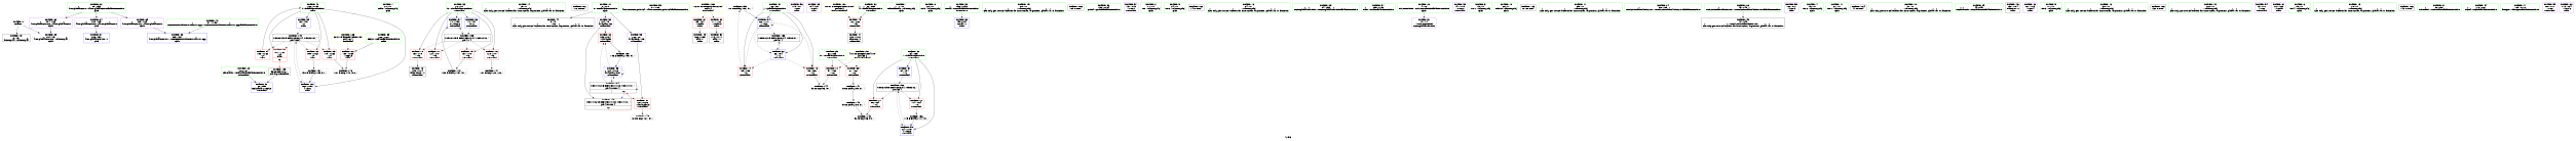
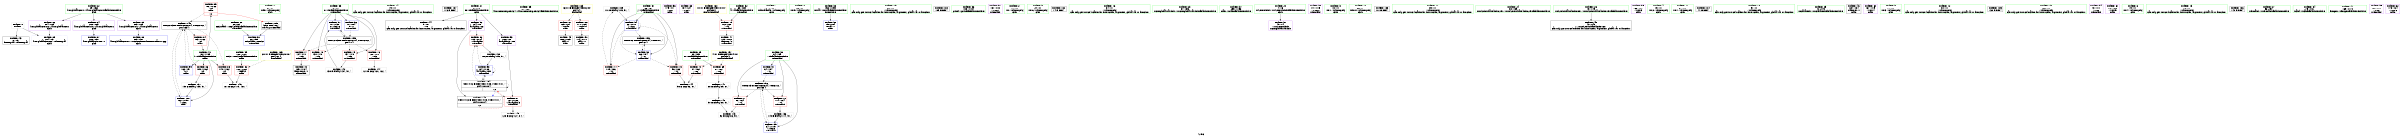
  digraph {
    label=SVFG
    node [color=green shape=record]
    edge [style=solid]
    n1 [color=grey label="{NodeID: 0\nNullPtr}"]
    n2 [color=black label="{NodeID: 43\n2\<--3\ndummyVal\<--dummyVal\n}"]
    n3 [color=blue label="{NodeID: 89\n204\<--3\nllvm.global_ctors_2\<--dummyVal\nGlob }" style=dotted]
    n4 [color=blue label="{NodeID: 90\n60\<--59\nTEST.addr\<--TEST\n_Z5_maini\n}"]
    n5 [label="{NodeID: 7\n21\<--1\nstdin\<--dummyObj\nGlob }"]
    n6 [color=blue label="{NodeID: 97\n70\<--138\ni8\<--inc16\n_Z5_maini\n}"]
    n7 [color=black label="{NodeID: 155\nMR_12V_3 = PHI(MR_12V_4, MR_12V_2, )\npts\{71 \}\n}"]
    n8 [color=red label="{NodeID: 77\n124\<--70\n\<--i8\n_Z5_maini\n}"]
    n9 [color=red label="{NodeID: 78\n130\<--70\n\<--i8\n_Z5_maini\n}"]
    n10 [color=red label="{NodeID: 76\n120\<--70\n\<--i8\n_Z5_maini\n}"]
    n11 [color=red label="{NodeID: 79\n137\<--70\n\<--i8\n_Z5_maini\n}"]
    n12 [color=black label="{NodeID: 48\n125\<--124\nidxprom12\<--\n_Z5_maini\n}"]
    n13 [color=grey label="{NodeID: 147\n121 = cmp(120, 122, )\n}"]
    n14 [color=grey label="{NodeID: 142\n138 = Binary(137, 91, )\n}"]
    n15 [label="{NodeID: 14\n79\<--1\n\<--dummyObj\nCan only get source location for instruction, argument, global var or function.}"]
    n16 [color=black label="{NodeID: 187\n176 = PHI()\n}"]
    n17 [label="{NodeID: 21\n8\<--10\nH\<--H_field_insensitive\nGlob }"]
    n18 [color=black label="{NodeID: 44\n9\<--8\n\<--H\nCan only get source location for instruction, argument, global var or function.}"]
    n19 [color=purple label="{NodeID: 52\n104\<--8\narrayidx\<--H\n_Z5_maini\n}"]
    n20 [color=purple label="{NodeID: 53\n126\<--8\narrayidx13\<--H\n_Z5_maini\n}"]
    n21 [color=red label="{NodeID: 80\n105\<--104\n\<--arrayidx\n_Z5_maini\n}"]
    n22 [color=black label="{NodeID: 148\nMR_14V_2 = PHI(MR_14V_3, MR_14V_1, )\npts\{100000 \}\n|{<s0>12}}"]
    n23 [color=red label="{NodeID: 81\n127\<--126\n\<--arrayidx13\n_Z5_maini\n}"]
    n24 [color=grey label="{NodeID: 138\n106 = Binary(105, 91, )\n}"]
    n25 [color=blue label="{NodeID: 93\n104\<--106\narrayidx\<--xor\n_Z5_maini\n}"]
    n26 [color=black label="{NodeID: 154\nMR_14V_2 = PHI(MR_14V_3, MR_14V_1, )\npts\{100000 \}\n|{|<s4>12}}"]
    n27 [color=grey label="{NodeID: 145\n128 = cmp(127, 84, )\n}"]
    n28 [label="{NodeID: 28\n60\<--61\nTEST.addr\<--TEST.addr_field_insensitive\n_Z5_maini\n}"]
    n29 [label="{NodeID: 35\n81\<--82\nllvm.memset.p0i8.i64\<--llvm.memset.p0i8.i64_field_insensitive\n}"]
-   n30 [label="{NodeID: 42\n31\<--198\n_GLOBAL__sub_I_Purusa_1_1.cpp\<--_GLOBAL__sub_I_Purusa_1_1.cpp_field_insensitive\n}"]
    n31 [color=blue label="{NodeID: 88\n203\<--31\nllvm.global_ctors_1\<--_GLOBAL__sub_I_Purusa_1_1.cpp\nGlob }"]
    n32 [color=black label="{NodeID: 49\n168\<--165\ncall\<--\nmain\n}"]
    n33 [color=grey label="{NodeID: 139\n110 = Binary(109, 91, )\n}"]
    n34 [color=blue label="{NodeID: 94\n66\<--110\nj\<--inc\n_Z5_maini\n}"]
    n35 [color=black label="{NodeID: 153\nMR_8V_2 = PHI(MR_8V_4, MR_8V_1, )\npts\{67 \}\n}"]
    n36 [color=red label="{NodeID: 73\n96\<--66\n\<--j\n_Z5_maini\n}"]
    n37 [color=red label="{NodeID: 74\n109\<--66\n\<--j\n_Z5_maini\n}"]
    n38 [color=blue label="{NodeID: 92\n66\<--84\nj\<--\n_Z5_maini\n}"]
    n39 [color=grey label="{NodeID: 144\n98 = cmp(96, 97, )\n}"]
    n40 [color=purple label="{NodeID: 56\n175\<--11\n\<--.str\nmain\n}"]
    n41 [color=grey label="{NodeID: 146\n181 = cmp(179, 180, )\n}"]
    n42 [color=purple label="{NodeID: 63\n184\<--27\n\<--.str.7\nmain\n}"]
    n43 [color=red label="{NodeID: 70\n97\<--62\n\<--N\n_Z5_maini\n}"]
    n44 [color=yellow label="{NodeID: 160\n10V_1 = ENCHI(MR_10V_0)\npts\{69 \}\nFun[_Z5_maini]}" style=double]
    n45 [color=red label="{NodeID: 75\n102\<--68\n\<--a\n_Z5_maini\n}"]
    n46 [color=black label="{NodeID: 47\n103\<--102\nidxprom\<--\n_Z5_maini\n}"]
    n47 [color=red label="{NodeID: 84\n183\<--162\n\<--i\nmain\n}"]
    n48 [label="{NodeID: 40\n162\<--163\ni\<--i_field_insensitive\nmain\n}"]
    n49 [label="{NodeID: 1\n7\<--1\n__dso_handle\<--dummyObj\nGlob }"]
    n50 [color=blue label="{NodeID: 91\n64\<--84\ni\<--\n_Z5_maini\n}"]
    n51 [color=black label="{NodeID: 152\nMR_6V_3 = PHI(MR_6V_4, MR_6V_2, )\npts\{65 \}\n}"]
    n52 [color=red label="{NodeID: 71\n86\<--64\n\<--i\n_Z5_maini\n}"]
    n53 [color=red label="{NodeID: 72\n114\<--64\n\<--i\n_Z5_maini\n}"]
    n54 [color=blue label="{NodeID: 95\n64\<--115\ni\<--inc6\n_Z5_maini\n}"]
    n55 [color=grey label="{NodeID: 143\n92 = cmp(86, 90, )\n}"]
    n56 [color=grey label="{NodeID: 136\n115 = Binary(114, 91, )\n}"]
    n57 [label="{NodeID: 8\n22\<--1\n.str.5\<--dummyObj\nGlob }"]
    n58 [color=blue label="{NodeID: 98\n158\<--84\nretval\<--\nmain\n}"]
    n59 [label="{NodeID: 15\n80\<--1\n\<--dummyObj\nCan only get source location for instruction, argument, global var or function.}"]
    n60 [color=black label="{NodeID: 188\n185 = PHI()\n}"]
    n61 [label="{NodeID: 22\n29\<--33\nllvm.global_ctors\<--llvm.global_ctors_field_insensitive\nGlob }"]
    n62 [color=purple label="{NodeID: 64\n202\<--29\nllvm.global_ctors_0\<--llvm.global_ctors\nGlob }"]
    n63 [color=purple label="{NodeID: 65\n203\<--29\nllvm.global_ctors_1\<--llvm.global_ctors\nGlob }"]
    n64 [color=purple label="{NodeID: 66\n204\<--29\nllvm.global_ctors_2\<--llvm.global_ctors\nGlob }"]
    n65 [color=blue label="{NodeID: 87\n202\<--30\nllvm.global_ctors_0\<--\nGlob }"]
    n66 [label="{NodeID: 29\n62\<--63\nN\<--N_field_insensitive\n_Z5_maini\n}"]
    n67 [color=red label="{NodeID: 69\n87\<--62\n\<--N\n_Z5_maini\n}"]
    n68 [color=grey label="{NodeID: 141\n88 = Binary(89, 87, )\n}"]
    n69 [color=grey label="{NodeID: 140\n90 = Binary(88, 91, )\n}"]
    n70 [label="{NodeID: 36\n133\<--134\nprintf\<--printf_field_insensitive\n}"]
    n71 [color=black label="{NodeID: 50\n174\<--171\ncall1\<--\nmain\n}"]
    n72 [color=purple label="{NodeID: 57\n131\<--13\n\<--.str.1\n_Z5_maini\n}"]
    n73 [color=red label="{NodeID: 85\n186\<--162\n\<--i\nmain\n|{<s0>12}}"]
    n74 [color=black label="{NodeID: 189\n59 = PHI(186, )\n0th arg _Z5_maini }"]
    n75 [label="{NodeID: 2\n11\<--1\n.str\<--dummyObj\nGlob }"]
    n76 [label="{NodeID: 9\n24\<--1\n.str.6\<--dummyObj\nGlob }"]
    n77 [color=black label="{NodeID: 182\n74 = PHI()\n}"]
    n78 [color=blue label="{NodeID: 99\n162\<--91\ni\<--\nmain\n}"]
    n79 [color=black label="{NodeID: 149\nMR_22V_3 = PHI(MR_22V_4, MR_22V_2, )\npts\{163 \}\n}"]
    n80 [color=red label="{NodeID: 86\n189\<--162\n\<--i\nmain\n}"]
    n81 [color=blue label="{NodeID: 100\n162\<--190\ni\<--inc\nmain\n}"]
    n82 [color=red label="{NodeID: 83\n179\<--162\n\<--i\nmain\n}"]
    n83 [color=grey label="{NodeID: 137\n190 = Binary(189, 91, )\n}"]
    n84 [label="{NodeID: 16\n84\<--1\n\<--dummyObj\nCan only get source location for instruction, argument, global var or function.}"]
    n85 [label="{NodeID: 23\n34\<--35\n__cxx_global_var_init\<--__cxx_global_var_init_field_insensitive\n}"]
    n86 [label="{NodeID: 30\n64\<--65\ni\<--i_field_insensitive\n_Z5_maini\n}"]
    n87 [label="{NodeID: 37\n155\<--156\nmain\<--main_field_insensitive\n}"]
    n88 [color=purple label="{NodeID: 51\n40\<--4\n\<--_ZStL8__ioinit\n__cxx_global_var_init\n}"]
    n89 [color=purple label="{NodeID: 58\n141\<--15\n\<--.str.2\n_Z5_maini\n}"]
    n90 [label="{NodeID: 3\n13\<--1\n.str.1\<--dummyObj\nGlob }"]
    n91 [label="{NodeID: 10\n26\<--1\nstdout\<--dummyObj\nGlob }"]
    n92 [color=black label="{NodeID: 183\n101 = PHI()\n}"]
    n93 [label="{NodeID: 17\n89\<--1\n\<--dummyObj\nCan only get source location for instruction, argument, global var or function.}"]
    n94 [label="{NodeID: 24\n38\<--39\n_ZNSt8ios_base4InitC1Ev\<--_ZNSt8ios_base4InitC1Ev_field_insensitive\n}"]
    n95 [label="{NodeID: 31\n66\<--67\nj\<--j_field_insensitive\n_Z5_maini\n}"]
    n96 [label="{NodeID: 38\n158\<--159\nretval\<--retval_field_insensitive\ninsensitive\n}"]
    n97 [color=black label="{NodeID: 45\n42\<--43\n\<--_ZNSt8ios_base4InitD1Ev\nCan only get source location for instruction, argument, global var or function.}"]
    n98 [color=purple label="{NodeID: 59\n166\<--17\n\<--.str.3\nmain\n}"]
    n99 [color=yellow label="{NodeID: 163\n16V_1 = ENCHI(MR_16V_0)\npts\{1 \}\nFun[main]}" style=double]
    n100 [color=red label="{NodeID: 67\n165\<--21\n\<--stdin\nmain\n}"]
    n101 [color=red label="{NodeID: 68\n171\<--26\n\<--stdout\nmain\n}"]
    n102 [label="{NodeID: 4\n15\<--1\n.str.2\<--dummyObj\nGlob }"]
    n103 [label="{NodeID: 11\n27\<--1\n.str.7\<--dummyObj\nGlob }"]
    n104 [color=black label="{NodeID: 184\n41 = PHI()\n}"]
    n105 [label="{NodeID: 18\n91\<--1\n\<--dummyObj\nCan only get source location for instruction, argument, global var or function.}"]
    n106 [label="{NodeID: 25\n44\<--45\n__cxa_atexit\<--__cxa_atexit_field_insensitive\n}"]
    n107 [label="{NodeID: 32\n68\<--69\na\<--a_field_insensitive\n_Z5_maini\n}"]
    n108 [label="{NodeID: 39\n160\<--161\nTEST\<--TEST_field_insensitive\nmain\n}"]
    n109 [color=red label="{NodeID: 82\n180\<--160\n\<--TEST\nmain\n}"]
    n110 [color=black label="{NodeID: 46\n157\<--84\nmain_ret\<--\nmain\n}"]
    n111 [color=purple label="{NodeID: 60\n167\<--19\n\<--.str.4\nmain\n}"]
    n112 [color=yellow label="{NodeID: 157\n4V_1 = ENCHI(MR_4V_0)\npts\{63 \}\nFun[_Z5_maini]}" style=double]
    n113 [label="{NodeID: 5\n17\<--1\n.str.3\<--dummyObj\nGlob }"]
    n114 [label="{NodeID: 12\n30\<--1\n\<--dummyObj\nCan only get source location for instruction, argument, global var or function.}"]
    n115 [color=black label="{NodeID: 185\n132 = PHI()\n}"]
    n116 [label="{NodeID: 19\n122\<--1\n\<--dummyObj\nCan only get source location for instruction, argument, global var or function.}"]
    n117 [label="{NodeID: 26\n43\<--49\n_ZNSt8ios_base4InitD1Ev\<--_ZNSt8ios_base4InitD1Ev_field_insensitive\n}"]
    n118 [label="{NodeID: 33\n70\<--71\ni8\<--i8_field_insensitive\n_Z5_maini\n}"]
    n119 [color=blue label="{NodeID: 96\n70\<--84\ni8\<--\n_Z5_maini\n}"]
    n120 [color=purple label="{NodeID: 54\n73\<--11\n\<--.str\n_Z5_maini\n}"]
    n121 [color=purple label="{NodeID: 61\n172\<--22\n\<--.str.5\nmain\n}"]
    n122 [color=yellow label="{NodeID: 165\n20V_1 = ENCHI(MR_20V_0)\npts\{161 \}\nFun[main]}" style=double]
    n123 [label="{NodeID: 6\n19\<--1\n.str.4\<--dummyObj\nGlob }"]
    n124 [label="{NodeID: 13\n78\<--1\n\<--dummyObj\nCan only get source location for instruction, argument, global var or function.}"]
    n125 [color=black label="{NodeID: 186\n142 = PHI()\n}"]
    n126 [label="{NodeID: 20\n4\<--6\n_ZStL8__ioinit\<--_ZStL8__ioinit_field_insensitive\nGlob }"]
    n127 [label="{NodeID: 27\n56\<--57\n_Z5_maini\<--_Z5_maini_field_insensitive\n}"]
    n128 [label="{NodeID: 34\n75\<--76\nscanf\<--scanf_field_insensitive\n}"]
    n129 [label="{NodeID: 41\n169\<--170\nfreopen\<--freopen_field_insensitive\n}"]
    n130 [color=purple label="{NodeID: 55\n100\<--11\n\<--.str\n_Z5_maini\n}"]
    n131 [color=purple label="{NodeID: 62\n173\<--24\n\<--.str.6\nmain\n}"]
    n1 -> n2
    n1 -> n3
    n6 -> n7 [style=dashed]
    n7 -> n6 [style=dashed]
    n7 -> n8 [style=dashed]
    n7 -> n9 [style=dashed]
    n7 -> n10 [style=dashed]
    n7 -> n11 [style=dashed]
-   n9 -> n12
+   n8 -> n12
    n10 -> n13
    n11 -> n14
    n14 -> n6
    n17 -> n18
    n17 -> n19
    n17 -> n20
    n19 -> n21
    n19 -> n22
    n20 -> n23
    n21 -> n24
    n22 -> n26 [color=red style=dashed tailport=s0]
    n23 -> n27
    n24 -> n25
    n25 -> n21 [style=dashed]
    n25 -> n25 [style=dashed]
    n25 -> n26 [style=dashed]
    n26 -> n21 [style=dashed]
    n26 -> n22 [color=blue style=dashed tailport=s4]
    n26 -> n23 [style=dashed]
    n26 -> n25 [style=dashed]
    n26 -> n26 [style=dashed]
    n28 -> n4
-   n30 -> n31
    n33 -> n34
    n34 -> n34 [style=dashed]
    n34 -> n35 [style=dashed]
    n34 -> n36 [style=dashed]
    n34 -> n37 [style=dashed]
    n34 -> n38 [style=dashed]
    n35 -> n38 [style=dashed]
    n36 -> n39
    n37 -> n33 [style=dashed]
    n38 -> n35 [style=dashed]
    n38 -> n36 [style=dashed]
    n38 -> n37 [style=dashed]
    n43 -> n39
    n44 -> n45 [style=dashed]
    n45 -> n46
    n47 -> n48
    n48 -> n73
    n48 -> n78
    n48 -> n80
    n48 -> n81
    n48 -> n82
    n50 -> n51 [style=dashed]
    n51 -> n52 [style=dashed]
    n51 -> n53 [style=dashed]
    n51 -> n54 [style=dashed]
    n52 -> n55
    n53 -> n56
    n54 -> n51 [style=dashed]
    n56 -> n54
    n61 -> n62
    n61 -> n63
    n61 -> n64
    n62 -> n65
    n63 -> n31
    n64 -> n3
    n66 -> n43
    n66 -> n67
    n67 -> n68
    n68 -> n69
    n69 -> n55
    n73 -> n74 [color=red tailport=s0]
    n74 -> n4
    n78 -> n79 [style=dashed]
    n79 -> n47 [style=dashed]
-   n79 -> n73 [style=dashed]
+   n73 -> n79 [style=dashed]
    n79 -> n80 [style=dashed]
    n79 -> n81 [style=dashed]
    n79 -> n82 [style=dashed]
    n80 -> n83
    n81 -> n79 [style=dashed]
    n82 -> n41
    n83 -> n81
    n86 -> n50
    n86 -> n52
    n86 -> n53
    n86 -> n54
    n95 -> n34
    n95 -> n36
    n95 -> n37
    n95 -> n38
    n96 -> n58
    n99 -> n100 [style=dashed]
    n99 -> n101 [style=dashed]
    n100 -> n32
    n101 -> n71
    n107 -> n45
    n108 -> n109
    n109 -> n41
    n112 -> n43 [style=dashed]
    n112 -> n67 [style=dashed]
    n117 -> n97
    n118 -> n6
    n118 -> n8
    n118 -> n9
    n118 -> n10
    n118 -> n11
    n118 -> n119
    n119 -> n7 [style=dashed]
    n122 -> n109 [style=dashed]
    n126 -> n88
  }
